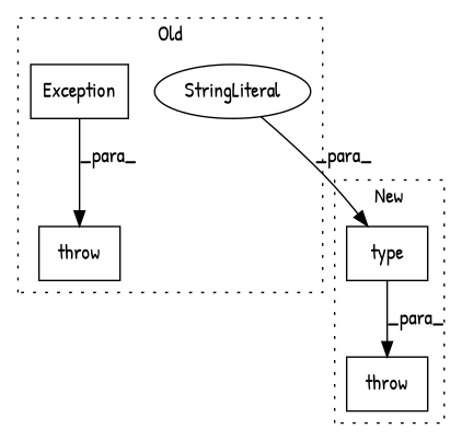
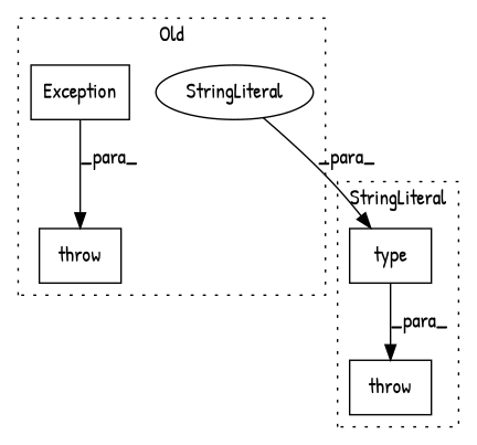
  digraph {
    fontname="Patrick Hand"
    node [a=32 fontname="Patrick Hand" l=6 shape=box]
    edge [fontname="Patrick Hand"]
    n1 [l="10,1" label=Exception s="2322,2378"]
    n2 [a=53 label=throw s=2316]
    n3 [a=45 l=46 label=StringLiteral s=2332 shape=ellipse]
    n4 [l="5,1" label=type s="2232,2287"]
    n5 [a=53 label=throw s=2226]
    subgraph cluster_1 {
      label=Old
      style=dotted
      n1
      n2
      n3
    }
    subgraph cluster_2 {
-     label=New
+     label=StringLiteral
      style=dotted
      n4
      n5
    }
    n1 -> n2 [label=_para_]
    n3 -> n4 [label=_para_]
    n4 -> n5 [label=_para_]
  }
